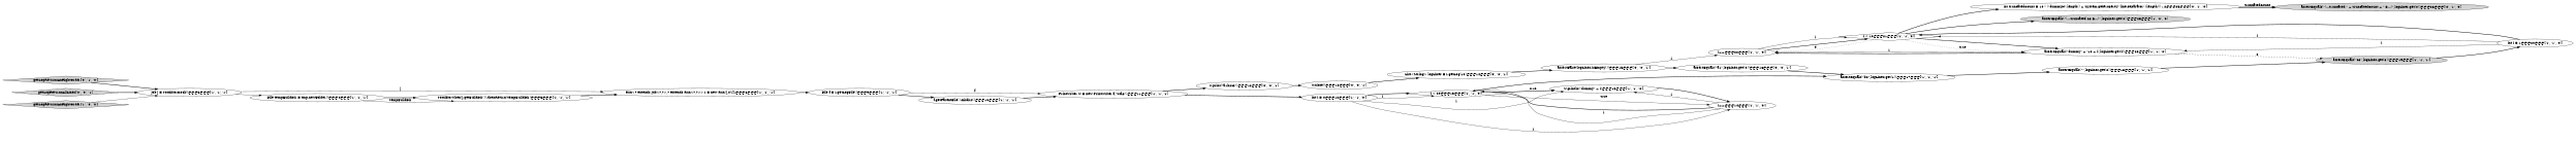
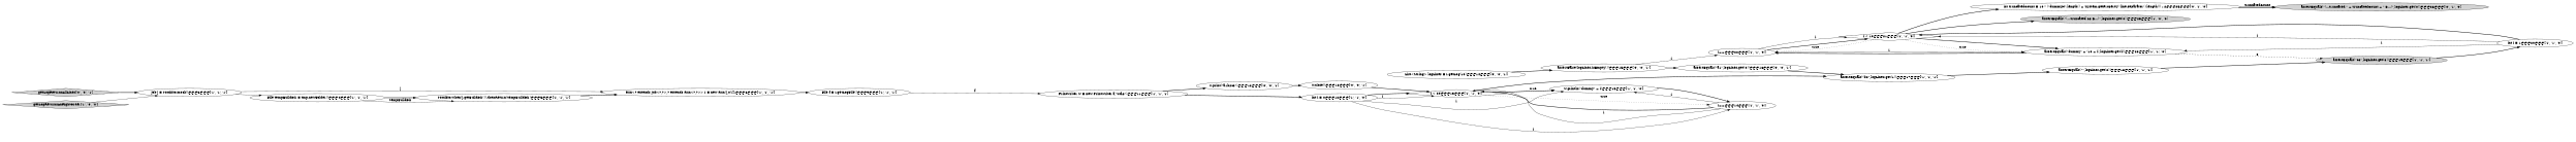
  digraph {
    rankdir=LR
    node [fillcolor=white shape=ellipse style=filled]
    edge [style=bold]
    n1 [label="List<String> logLines = r.getLog(10)@@@14@@@['0', '0', '1']"]
    n2 [label="assertFalse(logLines.isEmpty())@@@15@@@['0', '0', '1']"]
    n3 [label="i++@@@22@@@['1', '1', '0']"]
    n4 [label="assertEquals(\"a1\",logLines.get(0))@@@16@@@['0', '0', '1']"]
    n5 [label="w.print(\"a1b2c3\")@@@12@@@['0', '0', '1']"]
    n6 [label="w.close()@@@13@@@['0', '0', '1']"]
    n7 [label="Job j = Mockito.mock()@@@3@@@['1', '1', '1']"]
    n8 [label="Run<? extends Job<?,?>,? extends Run<?,?>> r = new Run(j,0){}@@@6@@@['1', '1', '1']"]
    n9 [label="File tempBuildDir = tmp.newFolder()@@@4@@@['1', '1', '1']"]
    n10 [label="File f = r.getLogFile()@@@9@@@['1', '1', '1']"]
    n11 [label="Mockito.when(j.getBuildDir()).thenReturn(tempBuildDir)@@@5@@@['1', '1', '1']"]
    n12 [fillcolor=lightgray label="assertEquals(\"(...truncated \" + truncatedCount + \" B...(\",logLines.get(0))@@@26@@@['0', '1', '0']"]
-   n13 [label="f.getParentFile().mkdirs()@@@10@@@['1', '1', '1']"]
    n14 [label="PrintWriter w = new PrintWriter(f,\"utf-8\")@@@11@@@['1', '1', '1']"]
    n15 [label="int i = 0@@@12@@@['1', '1', '0']"]
    n16 [label="w.println(\"dummy\" + i)@@@15@@@['1', '1', '0']"]
    n17 [label="i++@@@14@@@['1', '1', '0']"]
    n18 [label="i < 20@@@13@@@['1', '1', '0']" shape=diamond]
-   n19 [fillcolor=lightgray label="getLogReturnsAnRightOrder['0', '1', '0']" shape=diamond]
    n20 [label="i < 10@@@21@@@['1', '1', '0']" shape=diamond]
    n21 [label="assertEquals(\"dummy\" + (10 + i),logLines.get(i))@@@23@@@['1', '1', '0']"]
    n22 [label="int truncatedCount = 10 * (\"dummyN\".length() + System.getProperty(\"line.separator\").length()) - 2@@@25@@@['0', '1', '0']"]
    n23 [fillcolor=lightgray label="assertEquals(\"(...truncated 68 B...(\",logLines.get(0))@@@25@@@['1', '0', '0']"]
    n24 [fillcolor=lightgray label="assertEquals(\"c3\",logLines.get(3))@@@19@@@['1', '1', '1']"]
    n25 [fillcolor=lightgray label="getLogReturnsAllLines['0', '0', '1']" shape=diamond]
    n26 [label="int i = 1@@@20@@@['1', '1', '0']"]
    n27 [label="assertEquals(\"b2\",logLines.get(1))@@@17@@@['1', '1', '1']"]
    n28 [label="assertEquals(\"\",logLines.get(2))@@@18@@@['1', '1', '1']"]
    n29 [fillcolor=lightgray label="getLogReturnsAnRightOrder['1', '0', '0']" shape=diamond]
    n1 -> n2
    n2 -> n3 [label=i style=solid]
    n2 -> n4
    n3 -> n20 [label=i style=solid]
    n3 -> n20
    n3 -> n21 [label=i style=solid]
    n4 -> n27
    n5 -> n6
-   n6 -> n1
+   n6 -> n18
    n7 -> n8 [label=j style=solid]
    n7 -> n9 [style=solid]
    n8 -> n10
    n9 -> n11
    n9 -> n11 [label=tempBuildDir style=solid]
-   n10 -> n13
    n10 -> n14 [label=f style=solid]
    n11 -> n8
-   n13 -> n14
    n14 -> n5
    n14 -> n15
    n15 -> n16 [label=i style=solid]
    n15 -> n17 [label=i style=solid]
    n15 -> n18
    n15 -> n18 [label=i style=solid]
    n16 -> n17
    n17 -> n16 [label=i style=solid]
    n17 -> n18
    n17 -> n18 [label=i style=solid]
    n18 -> n16 [label=true style=dotted]
    n18 -> n16
-   n18 -> n17 [label=true style=solid]
+   n18 -> n17 [label=true style=dotted]
    n18 -> n27
-   n19 -> n7
-   n20 -> n3 [label=0 style=dotted]
+   n20 -> n3 [label=true style=dotted]
    n20 -> n21 [label=true style=dotted]
    n20 -> n21
    n20 -> n22
    n20 -> n23
    n21 -> n3
    n21 -> n24 [label=0 style=dashed]
    n22 -> n12 [label=truncatedCount style=solid]
    n22 -> n12
    n24 -> n26
    n25 -> n7
    n26 -> n20
    n26 -> n20 [label=i style=solid]
    n26 -> n21 [label=i style=solid]
    n27 -> n28
    n28 -> n24
    n29 -> n7 [style=solid]
  }
